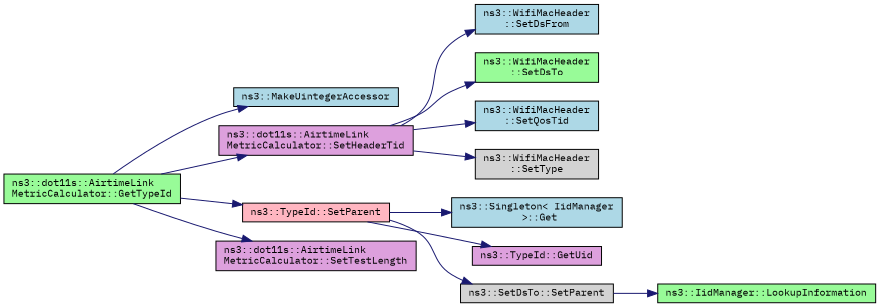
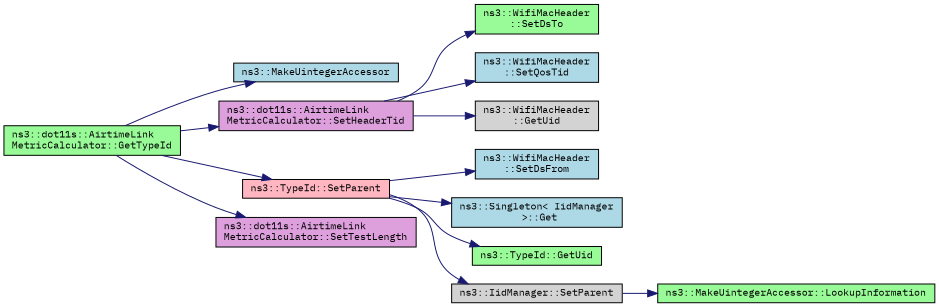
  digraph {
    fontname="IBM Plex Mono"
    rankdir=LR
    node [color=black fillcolor=palegreen fontname="IBM Plex Mono" fontsize=10 shape=record style=filled]
    edge [color=midnightblue fontname="IBM Plex Mono" fontsize=10 labelfontname=Helvetica labelfontsize=10 style=solid]
    n1 [fontcolor=black height=0.2 label="ns3::dot11s::AirtimeLink\lMetricCalculator::GetTypeId" width=0.4]
    n2 [fillcolor=lightblue height=0.2 label="ns3::MakeUintegerAccessor" width=0.4]
    n3 [fillcolor=plum height=0.2 label="ns3::dot11s::AirtimeLink\lMetricCalculator::SetHeaderTid" width=0.4]
    n4 [fillcolor=lightpink height=0.2 label="ns3::TypeId::SetParent" width=0.4]
    n5 [fillcolor=plum height=0.2 label="ns3::dot11s::AirtimeLink\lMetricCalculator::SetTestLength" width=0.4]
    n6 [fillcolor=lightblue height=0.2 label="ns3::WifiMacHeader\l::SetDsFrom" width=0.4]
    n7 [height=0.2 label="ns3::WifiMacHeader\l::SetDsTo" width=0.4]
    n8 [fillcolor=lightblue height=0.2 label="ns3::WifiMacHeader\l::SetQosTid" width=0.4]
-   n9 [fillcolor=lightgrey height=0.2 label="ns3::WifiMacHeader\l::SetType" width=0.4]
+   n9 [fillcolor=lightgrey height=0.2 label="ns3::WifiMacHeader\l::GetUid" width=0.4]
    n10 [fillcolor=lightblue height=0.2 label="ns3::Singleton\< IidManager\l \>::Get" width=0.4]
-   n11 [fillcolor=plum height=0.2 label="ns3::TypeId::GetUid" width=0.4]
-   n12 [fillcolor=lightgrey height=0.2 label="ns3::SetDsTo::SetParent" width=0.4]
-   n13 [height=0.2 label="ns3::IidManager::LookupInformation" width=0.4]
+   n11 [height=0.2 label="ns3::TypeId::GetUid" width=0.4]
+   n12 [fillcolor=lightgrey height=0.2 label="ns3::IidManager::SetParent" width=0.4]
+   n13 [height=0.2 label="ns3::MakeUintegerAccessor::LookupInformation" width=0.4]
    n1 -> n2
    n1 -> n3
    n1 -> n4
    n1 -> n5
-   n3 -> n6
+   n4 -> n6
    n3 -> n7
    n3 -> n8
    n3 -> n9
    n4 -> n10
    n4 -> n11
    n4 -> n12
    n12 -> n13
  }
